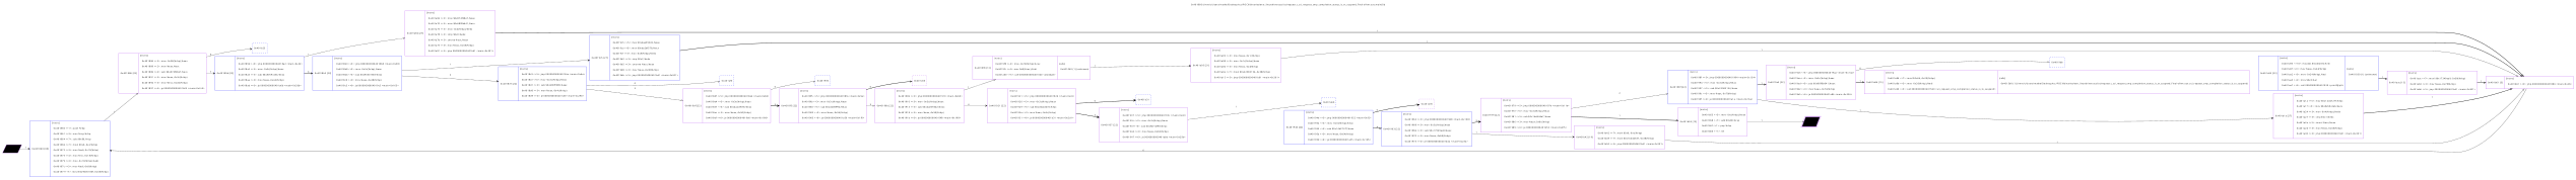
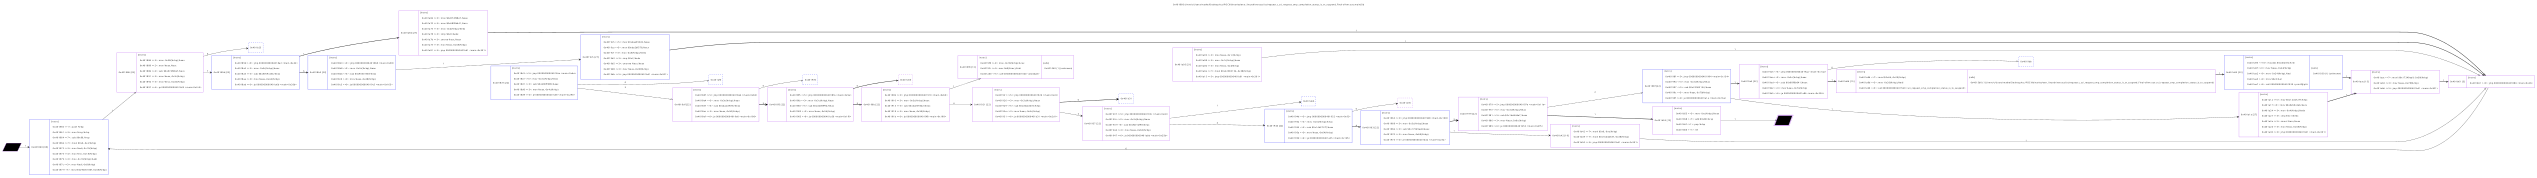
  digraph {
    fontname="Open Sans"
    label="0x401860 (/mnt/c/Users/mathe/Desktop/tcc/POCII/binaries/extr_linuxdriversscsiiscirequest.c_sci_request_smp_completion_status_is_tx_suspend_Final-ollvm.out::main(0))"
    labelloc=t
    rankdir=LR
    node [color=purple fontname="Open Sans" shape=record]
    edge [arrowhead=onormal fontname="Open Sans" style=solid]
    Entry [fillcolor=black height=0.3 shape=parallelogram style=filled width=0.3]
    n2 [color=blue label="{\n     0x401860 [38]\l\n     | [instrs]\l\n     &nbsp;&nbsp;0x401860 \<+1\>: push %rbp\l\n     &nbsp;&nbsp;0x401861 \<+3\>: mov %rsp,%rbp\l\n     &nbsp;&nbsp;0x401864 \<+7\>: sub $0x80,%rsp\l\n     &nbsp;&nbsp;0x40186b \<+7\>: movl $0x0,-0xc(%rbp)\l\n     &nbsp;&nbsp;0x401872 \<+3\>: mov %edi,-0x10(%rbp)\l\n     &nbsp;&nbsp;0x401875 \<+4\>: mov %rsi,-0x18(%rbp)\l\n     &nbsp;&nbsp;0x401879 \<+3\>: mov -0x10(%rbp),%edi\l\n     &nbsp;&nbsp;0x40187c \<+3\>: mov %edi,-0x8(%rbp)\l\n     &nbsp;&nbsp;0x40187f \<+7\>: movl $0x90e0180f,-0x38(%rbp)\l\n  }"]
    n3 [label="{\n     0x401886 [23]\l\n     | [instrs]\l\n     &nbsp;&nbsp;0x401886 \<+3\>: mov -0x38(%rbp),%eax\l\n     &nbsp;&nbsp;0x401889 \<+2\>: mov %eax,%ecx\l\n     &nbsp;&nbsp;0x40188b \<+6\>: sub $0x874f68e7,%ecx\l\n     &nbsp;&nbsp;0x401891 \<+3\>: mov %eax,-0x3c(%rbp)\l\n     &nbsp;&nbsp;0x401894 \<+3\>: mov %ecx,-0x40(%rbp)\l\n     &nbsp;&nbsp;0x401897 \<+6\>: je 0000000000401b25 \<main+0x2c5\>\l\n  }"]
    n4 [color=blue label="{\n     0x401b25\l\n  }" style=dashed]
    n5 [color=blue label="{\n     0x40189d [22]\l\n     | [instrs]\l\n     &nbsp;&nbsp;0x40189d \<+5\>: jmp 00000000004018a2 \<main+0x42\>\l\n     &nbsp;&nbsp;0x4018a2 \<+3\>: mov -0x3c(%rbp),%eax\l\n     &nbsp;&nbsp;0x4018a5 \<+5\>: sub $0x8e59c4eb,%eax\l\n     &nbsp;&nbsp;0x4018aa \<+3\>: mov %eax,-0x44(%rbp)\l\n     &nbsp;&nbsp;0x4018ad \<+6\>: je 0000000000401a6b \<main+0x20b\>\l\n  }"]
    n6 [label="{\n     0x401a6b [27]\l\n     | [instrs]\l\n     &nbsp;&nbsp;0x401a6b \<+5\>: mov $0x874f68e7,%eax\l\n     &nbsp;&nbsp;0x401a70 \<+5\>: mov $0x68f8b641,%ecx\l\n     &nbsp;&nbsp;0x401a75 \<+3\>: mov -0x4(%rbp),%edx\l\n     &nbsp;&nbsp;0x401a78 \<+3\>: cmp $0x0,%edx\l\n     &nbsp;&nbsp;0x401a7b \<+3\>: cmove %ecx,%eax\l\n     &nbsp;&nbsp;0x401a7e \<+3\>: mov %eax,-0x38(%rbp)\l\n     &nbsp;&nbsp;0x401a81 \<+5\>: jmp 0000000000401b61 \<main+0x301\>\l\n  }"]
    n7 [color=blue label="{\n     0x4018b3 [22]\l\n     | [instrs]\l\n     &nbsp;&nbsp;0x4018b3 \<+5\>: jmp 00000000004018b8 \<main+0x58\>\l\n     &nbsp;&nbsp;0x4018b8 \<+3\>: mov -0x3c(%rbp),%eax\l\n     &nbsp;&nbsp;0x4018bb \<+5\>: sub $0x90e0180f,%eax\l\n     &nbsp;&nbsp;0x4018c0 \<+3\>: mov %eax,-0x48(%rbp)\l\n     &nbsp;&nbsp;0x4018c3 \<+6\>: je 00000000004019c5 \<main+0x165\>\l\n  }"]
    n8 [label="{\n     0x401b61 [5]\l\n     | [instrs]\l\n     &nbsp;&nbsp;0x401b61 \<+5\>: jmp 0000000000401886 \<main+0x26\>\l\n  }"]
    n9 [color=blue label="{\n     0x4019c5 [27]\l\n     | [instrs]\l\n     &nbsp;&nbsp;0x4019c5 \<+5\>: mov $0xdae593d2,%eax\l\n     &nbsp;&nbsp;0x4019ca \<+5\>: mov $0xba2df578,%ecx\l\n     &nbsp;&nbsp;0x4019cf \<+3\>: mov -0x8(%rbp),%edx\l\n     &nbsp;&nbsp;0x4019d2 \<+3\>: cmp $0x2,%edx\l\n     &nbsp;&nbsp;0x4019d5 \<+3\>: cmovne %ecx,%eax\l\n     &nbsp;&nbsp;0x4019d8 \<+3\>: mov %eax,-0x38(%rbp)\l\n     &nbsp;&nbsp;0x4019db \<+5\>: jmp 0000000000401b61 \<main+0x301\>\l\n  }"]
    n10 [color=blue label="{\n     0x4018c9 [22]\l\n     | [instrs]\l\n     &nbsp;&nbsp;0x4018c9 \<+5\>: jmp 00000000004018ce \<main+0x6e\>\l\n     &nbsp;&nbsp;0x4018ce \<+3\>: mov -0x3c(%rbp),%eax\l\n     &nbsp;&nbsp;0x4018d1 \<+5\>: sub $0xb90ffd89,%eax\l\n     &nbsp;&nbsp;0x4018d6 \<+3\>: mov %eax,-0x4c(%rbp)\l\n     &nbsp;&nbsp;0x4018d9 \<+6\>: je 0000000000401af0 \<main+0x290\>\l\n  }"]
    Exit [fillcolor=black height=0.3 peripheries=2 shape=parallelogram style=filled width=0.3]
    n12 [color=blue label="{\n     0x401af0\l\n  }" style=dashed]
    n13 [label="{\n     0x4018df [22]\l\n     | [instrs]\l\n     &nbsp;&nbsp;0x4018df \<+5\>: jmp 00000000004018e4 \<main+0x84\>\l\n     &nbsp;&nbsp;0x4018e4 \<+3\>: mov -0x3c(%rbp),%eax\l\n     &nbsp;&nbsp;0x4018e7 \<+5\>: sub $0xba2df578,%eax\l\n     &nbsp;&nbsp;0x4018ec \<+3\>: mov %eax,-0x50(%rbp)\l\n     &nbsp;&nbsp;0x4018ef \<+6\>: je 00000000004019e0 \<main+0x180\>\l\n  }"]
    n14 [label="{\n     0x401aac [15]\l\n     | [instrs]\l\n     &nbsp;&nbsp;0x401aac \<+7\>: movl $0x17349aa9,-0x38(%rbp)\l\n     &nbsp;&nbsp;0x401ab3 \<+3\>: mov %eax,-0x78(%rbp)\l\n     &nbsp;&nbsp;0x401ab6 \<+5\>: jmp 0000000000401b61 \<main+0x301\>\l\n  }"]
    n15 [color=blue label="{\n     0x4019e0\l\n  }" style=dashed]
    n16 [label="{\n     0x4018f5 [22]\l\n     | [instrs]\l\n     &nbsp;&nbsp;0x4018f5 \<+5\>: jmp 00000000004018fa \<main+0x9a\>\l\n     &nbsp;&nbsp;0x4018fa \<+3\>: mov -0x3c(%rbp),%eax\l\n     &nbsp;&nbsp;0x4018fd \<+5\>: sub $0xd4e8ff9d,%eax\l\n     &nbsp;&nbsp;0x401902 \<+3\>: mov %eax,-0x54(%rbp)\l\n     &nbsp;&nbsp;0x401905 \<+6\>: je 0000000000401a50 \<main+0x1f0\>\l\n  }"]
    n17 [color=blue label="{\n     0x401a95 [23]\l\n     | [instrs]\l\n     &nbsp;&nbsp;0x401a95 \<+10\>: movabs $0x4020f2,%rdi\l\n     &nbsp;&nbsp;0x401a9f \<+3\>: mov %eax,-0x24(%rbp)\l\n     &nbsp;&nbsp;0x401aa2 \<+3\>: mov -0x24(%rbp),%esi\l\n     &nbsp;&nbsp;0x401aa5 \<+2\>: mov $0x0,%al\l\n     &nbsp;&nbsp;0x401aa7 \<+5\>: call 0000000000401030 \<printf@plt\>\l\n     | [calls]\l\n     &nbsp;&nbsp;0x401030 \{1\} (unknown)\l\n  }"]
    n18 [label="{\n     0x401a50\l\n  }" style=dashed]
    n19 [label="{\n     0x40190b [22]\l\n     | [instrs]\l\n     &nbsp;&nbsp;0x40190b \<+5\>: jmp 0000000000401910 \<main+0xb0\>\l\n     &nbsp;&nbsp;0x401910 \<+3\>: mov -0x3c(%rbp),%eax\l\n     &nbsp;&nbsp;0x401913 \<+5\>: sub $0xdae593d2,%eax\l\n     &nbsp;&nbsp;0x401918 \<+3\>: mov %eax,-0x58(%rbp)\l\n     &nbsp;&nbsp;0x40191b \<+6\>: je 00000000004019f8 \<main+0x198\>\l\n  }"]
    n20 [color=blue label="{\n     0x4019bb\l\n  }" style=dashed]
    n21 [label="{\n     0x4019f8 [13]\l\n     | [instrs]\l\n     &nbsp;&nbsp;0x4019f8 \<+4\>: mov -0x18(%rbp),%rax\l\n     &nbsp;&nbsp;0x4019fc \<+4\>: mov 0x8(%rax),%rdi\l\n     &nbsp;&nbsp;0x401a00 \<+5\>: call 0000000000401040 \<atoi@plt\>\l\n     | [calls]\l\n     &nbsp;&nbsp;0x401040 \{1\} (unknown)\l\n  }"]
    n22 [label="{\n     0x401921 [22]\l\n     | [instrs]\l\n     &nbsp;&nbsp;0x401921 \<+5\>: jmp 0000000000401926 \<main+0xc6\>\l\n     &nbsp;&nbsp;0x401926 \<+3\>: mov -0x3c(%rbp),%eax\l\n     &nbsp;&nbsp;0x401929 \<+5\>: sub $0xdfa2dd7d,%eax\l\n     &nbsp;&nbsp;0x40192e \<+3\>: mov %eax,-0x5c(%rbp)\l\n     &nbsp;&nbsp;0x401931 \<+6\>: je 0000000000401b31 \<main+0x2d1\>\l\n  }"]
    n23 [label="{\n     0x401a86 [15]\l\n     | [instrs]\l\n     &nbsp;&nbsp;0x401a86 \<+7\>: movl $0x64,-0x20(%rbp)\l\n     &nbsp;&nbsp;0x401a8d \<+3\>: mov -0x20(%rbp),%edi\l\n     &nbsp;&nbsp;0x401a90 \<+5\>: call 00000000004015b0 \<sci_request_smp_completion_status_is_tx_suspend\>\l\n     | [calls]\l\n     &nbsp;&nbsp;0x4015b0 \{1\} (/mnt/c/Users/mathe/Desktop/tcc/POCII/binaries/extr_linuxdriversscsiiscirequest.c_sci_request_smp_completion_status_is_tx_suspend_Final-ollvm.out::sci_request_smp_completion_status_is_tx_suspend)\l\n  }"]
    n24 [label="{\n     0x401a05 [21]\l\n     | [instrs]\l\n     &nbsp;&nbsp;0x401a05 \<+3\>: mov %eax,-0x1c(%rbp)\l\n     &nbsp;&nbsp;0x401a08 \<+3\>: mov -0x1c(%rbp),%eax\l\n     &nbsp;&nbsp;0x401a0b \<+3\>: mov %eax,-0x4(%rbp)\l\n     &nbsp;&nbsp;0x401a0e \<+7\>: movl $0x22583154,-0x38(%rbp)\l\n     &nbsp;&nbsp;0x401a15 \<+5\>: jmp 0000000000401b61 \<main+0x301\>\l\n  }"]
    n25 [color=blue label="{\n     0x401b31\l\n  }" style=dashed]
    n26 [label="{\n     0x401937 [22]\l\n     | [instrs]\l\n     &nbsp;&nbsp;0x401937 \<+5\>: jmp 000000000040193c \<main+0xdc\>\l\n     &nbsp;&nbsp;0x40193c \<+3\>: mov -0x3c(%rbp),%eax\l\n     &nbsp;&nbsp;0x40193f \<+5\>: sub $0xfbe12f98,%eax\l\n     &nbsp;&nbsp;0x401944 \<+3\>: mov %eax,-0x60(%rbp)\l\n     &nbsp;&nbsp;0x401947 \<+6\>: je 0000000000401abb \<main+0x25b\>\l\n  }"]
    n27 [label="{\n     0x4019a5 [22]\l\n     | [instrs]\l\n     &nbsp;&nbsp;0x4019a5 \<+5\>: jmp 00000000004019aa \<main+0x14a\>\l\n     &nbsp;&nbsp;0x4019aa \<+3\>: mov -0x3c(%rbp),%eax\l\n     &nbsp;&nbsp;0x4019ad \<+5\>: sub $0x68f8b641,%eax\l\n     &nbsp;&nbsp;0x4019b2 \<+3\>: mov %eax,-0x74(%rbp)\l\n     &nbsp;&nbsp;0x4019b5 \<+6\>: je 0000000000401a86 \<main+0x226\>\l\n  }"]
    n28 [color=blue label="{\n     0x401abb\l\n  }" style=dashed]
    n29 [color=blue label="{\n     0x40194d [22]\l\n     | [instrs]\l\n     &nbsp;&nbsp;0x40194d \<+5\>: jmp 0000000000401952 \<main+0xf2\>\l\n     &nbsp;&nbsp;0x401952 \<+3\>: mov -0x3c(%rbp),%eax\l\n     &nbsp;&nbsp;0x401955 \<+5\>: sub $0x14d272f7,%eax\l\n     &nbsp;&nbsp;0x40195a \<+3\>: mov %eax,-0x64(%rbp)\l\n     &nbsp;&nbsp;0x40195d \<+6\>: je 0000000000401a35 \<main+0x1d5\>\l\n  }"]
    n30 [label="{\n     0x401a1a [27]\l\n     | [instrs]\l\n     &nbsp;&nbsp;0x401a1a \<+5\>: mov $0x14d272f7,%eax\l\n     &nbsp;&nbsp;0x401a1f \<+5\>: mov $0x8e59c4eb,%ecx\l\n     &nbsp;&nbsp;0x401a24 \<+3\>: mov -0x4(%rbp),%edx\l\n     &nbsp;&nbsp;0x401a27 \<+3\>: cmp $0x1,%edx\l\n     &nbsp;&nbsp;0x401a2a \<+3\>: cmovl %ecx,%eax\l\n     &nbsp;&nbsp;0x401a2d \<+3\>: mov %eax,-0x38(%rbp)\l\n     &nbsp;&nbsp;0x401a30 \<+5\>: jmp 0000000000401b61 \<main+0x301\>\l\n  }"]
    n31 [label="{\n     0x401a35\l\n  }" style=dashed]
    n32 [color=blue label="{\n     0x401963 [22]\l\n     | [instrs]\l\n     &nbsp;&nbsp;0x401963 \<+5\>: jmp 0000000000401968 \<main+0x108\>\l\n     &nbsp;&nbsp;0x401968 \<+3\>: mov -0x3c(%rbp),%eax\l\n     &nbsp;&nbsp;0x40196b \<+5\>: sub $0x17349aa9,%eax\l\n     &nbsp;&nbsp;0x401970 \<+3\>: mov %eax,-0x68(%rbp)\l\n     &nbsp;&nbsp;0x401973 \<+6\>: je 0000000000401b42 \<main+0x2e2\>\l\n  }"]
    n33 [color=blue label="{\n     0x40198f [22]\l\n     | [instrs]\l\n     &nbsp;&nbsp;0x40198f \<+5\>: jmp 0000000000401994 \<main+0x134\>\l\n     &nbsp;&nbsp;0x401994 \<+3\>: mov -0x3c(%rbp),%eax\l\n     &nbsp;&nbsp;0x401997 \<+5\>: sub $0x22583154,%eax\l\n     &nbsp;&nbsp;0x40199c \<+3\>: mov %eax,-0x70(%rbp)\l\n     &nbsp;&nbsp;0x40199f \<+6\>: je 0000000000401a1a \<main+0x1ba\>\l\n  }"]
    n34 [label="{\n     0x401979 [22]\l\n     | [instrs]\l\n     &nbsp;&nbsp;0x401979 \<+5\>: jmp 000000000040197e \<main+0x11e\>\l\n     &nbsp;&nbsp;0x40197e \<+3\>: mov -0x3c(%rbp),%eax\l\n     &nbsp;&nbsp;0x401981 \<+5\>: sub $0x1bd446e7,%eax\l\n     &nbsp;&nbsp;0x401986 \<+3\>: mov %eax,-0x6c(%rbp)\l\n     &nbsp;&nbsp;0x401989 \<+6\>: je 0000000000401b55 \<main+0x2f5\>\l\n  }"]
    n35 [label="{\n     0x401b42 [19]\l\n     | [instrs]\l\n     &nbsp;&nbsp;0x401b42 \<+7\>: movl $0x0,-0xc(%rbp)\l\n     &nbsp;&nbsp;0x401b49 \<+7\>: movl $0x1bd446e7,-0x38(%rbp)\l\n     &nbsp;&nbsp;0x401b50 \<+5\>: jmp 0000000000401b61 \<main+0x301\>\l\n  }"]
    n36 [label="{\n     0x401b55 [12]\l\n     | [instrs]\l\n     &nbsp;&nbsp;0x401b55 \<+3\>: mov -0xc(%rbp),%eax\l\n     &nbsp;&nbsp;0x401b58 \<+7\>: add $0x80,%rsp\l\n     &nbsp;&nbsp;0x401b5f \<+1\>: pop %rbp\l\n     &nbsp;&nbsp;0x401b60 \<+1\>: ret\l\n  }"]
    Entry -> n2 [arrowhead=vee label=" 1"]
    n2 -> n3 [label=" 1"]
    n3 -> n4 [arrowhead=vee label=" 0"]
    n3 -> n5 [arrowhead=vee label=" 7"]
-   n5 -> n6 [label=" 1"]
+   n5 -> n6 [label=" 1" style=bold]
    n5 -> n7 [label=" 6" style=bold]
    n6 -> n8 [label=" 1" style=bold]
    n7 -> n9 [arrowhead=vee label=" 1"]
-   n7 -> n10 [arrowhead=vee label=" 5"]
    n8 -> n2 [arrowhead=vee label=" 6"]
    n9 -> n8 [label=" 1" style=bold]
    n10 -> n12 [label=" 0"]
    n10 -> n13 [label=" 5"]
    n13 -> n15 [label=" 0"]
    n13 -> n16 [arrowhead=vee label=" 5" style=bold]
    n14 -> n8 [label=" 1" style=bold]
    n16 -> n18 [label=" 0" style=bold]
-   n16 -> n19 [label=" 5"]
+   n16 -> n19 [label=" 5" style=bold]
    n17 -> n14 [label=" 1" style=bold]
    n19 -> n21 [label=" 1"]
    n19 -> n22 [arrowhead=vee label=" 4"]
-   n21 -> n24 [arrowhead=vee label=" 1"]
    n22 -> n25 [arrowhead=vee label=" 0" style=bold]
-   n22 -> n26 [arrowhead=vee label=" 4" style=bold]
+   n22 -> n26 [arrowhead=vee label=" 4"]
+   n23 -> n17 [label=" 1" style=bold]
    n24 -> n8 [label=" 1"]
    n26 -> n28 [arrowhead=vee label=" 1"]
+   n26 -> n29 [arrowhead=vee label=" 4"]
    n27 -> n20 [label=" 0"]
    n27 -> n23 [label=" 1" style=bold]
-   n29 -> n31 [arrowhead=vee label=" 0" style=bold]
+   n29 -> n31 [arrowhead=vee label=" 0"]
    n29 -> n32 [label=" 4" style=bold]
-   n30 -> n8 [label=" 1" style=bold]
+   n30 -> n14 [label=" 1" style=bold]
    n32 -> n34 [arrowhead=vee label=" 3" style=bold]
    n32 -> n35 [arrowhead=vee label=" 1"]
    n33 -> n27 [label=" 1" style=bold]
    n33 -> n30 [arrowhead=vee label=" 1"]
    n34 -> n33 [label=" 2"]
    n34 -> n36 [label=" 1" style=bold]
    n35 -> n8 [label=" 1"]
    n36 -> Exit [label=" 1"]
  }
